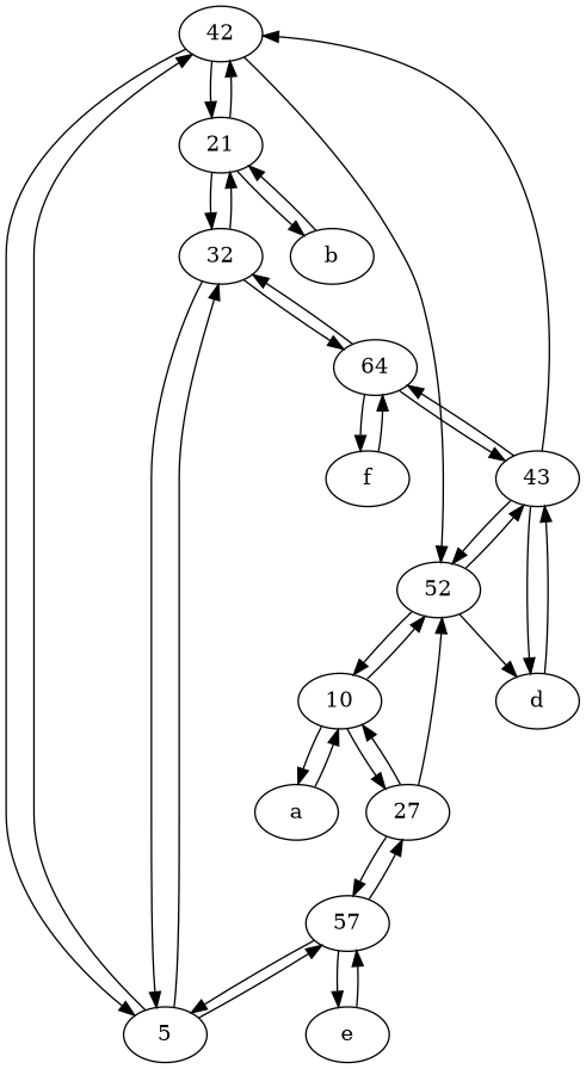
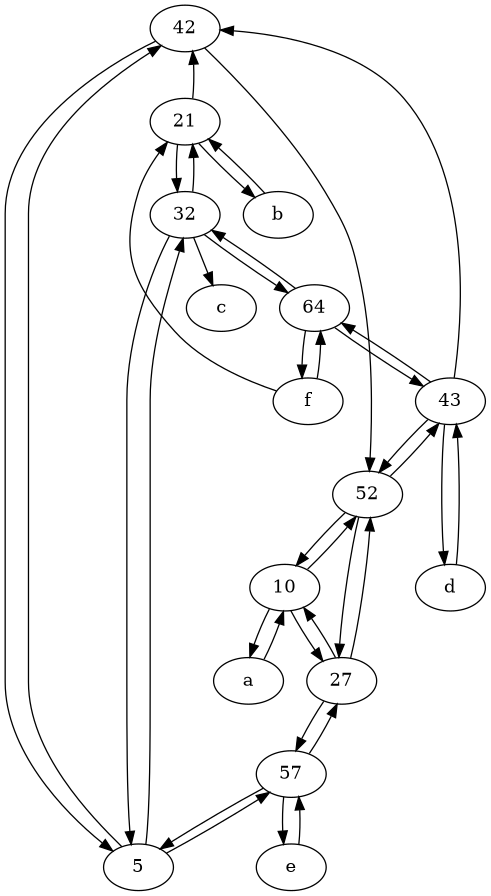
  digraph {
    42
    21
    52
    5
    32
    b
    10
    43
    27
    57
+   c
    n12 [label=64]
    a
    f
    d
    e
-   42 -> 21
+   f -> 21
    42 -> 52
    42 -> 5
    21 -> 42
    21 -> 32
    21 -> b
    52 -> 10
    52 -> 43
-   52 -> d
+   52 -> 27
    5 -> 42
    5 -> 32
    5 -> 57
    32 -> 21
    32 -> 5
+   32 -> c
    32 -> n12
    b -> 21
    10 -> 52
    10 -> 27
    10 -> a
    43 -> 42
    43 -> 52
    43 -> n12
    43 -> d
    27 -> 52
    27 -> 10
    27 -> 57
    57 -> 5
    57 -> 27
    57 -> e
    n12 -> 32
    n12 -> 43
    n12 -> f
    a -> 10
    f -> n12
    d -> 43
    e -> 57
  }
